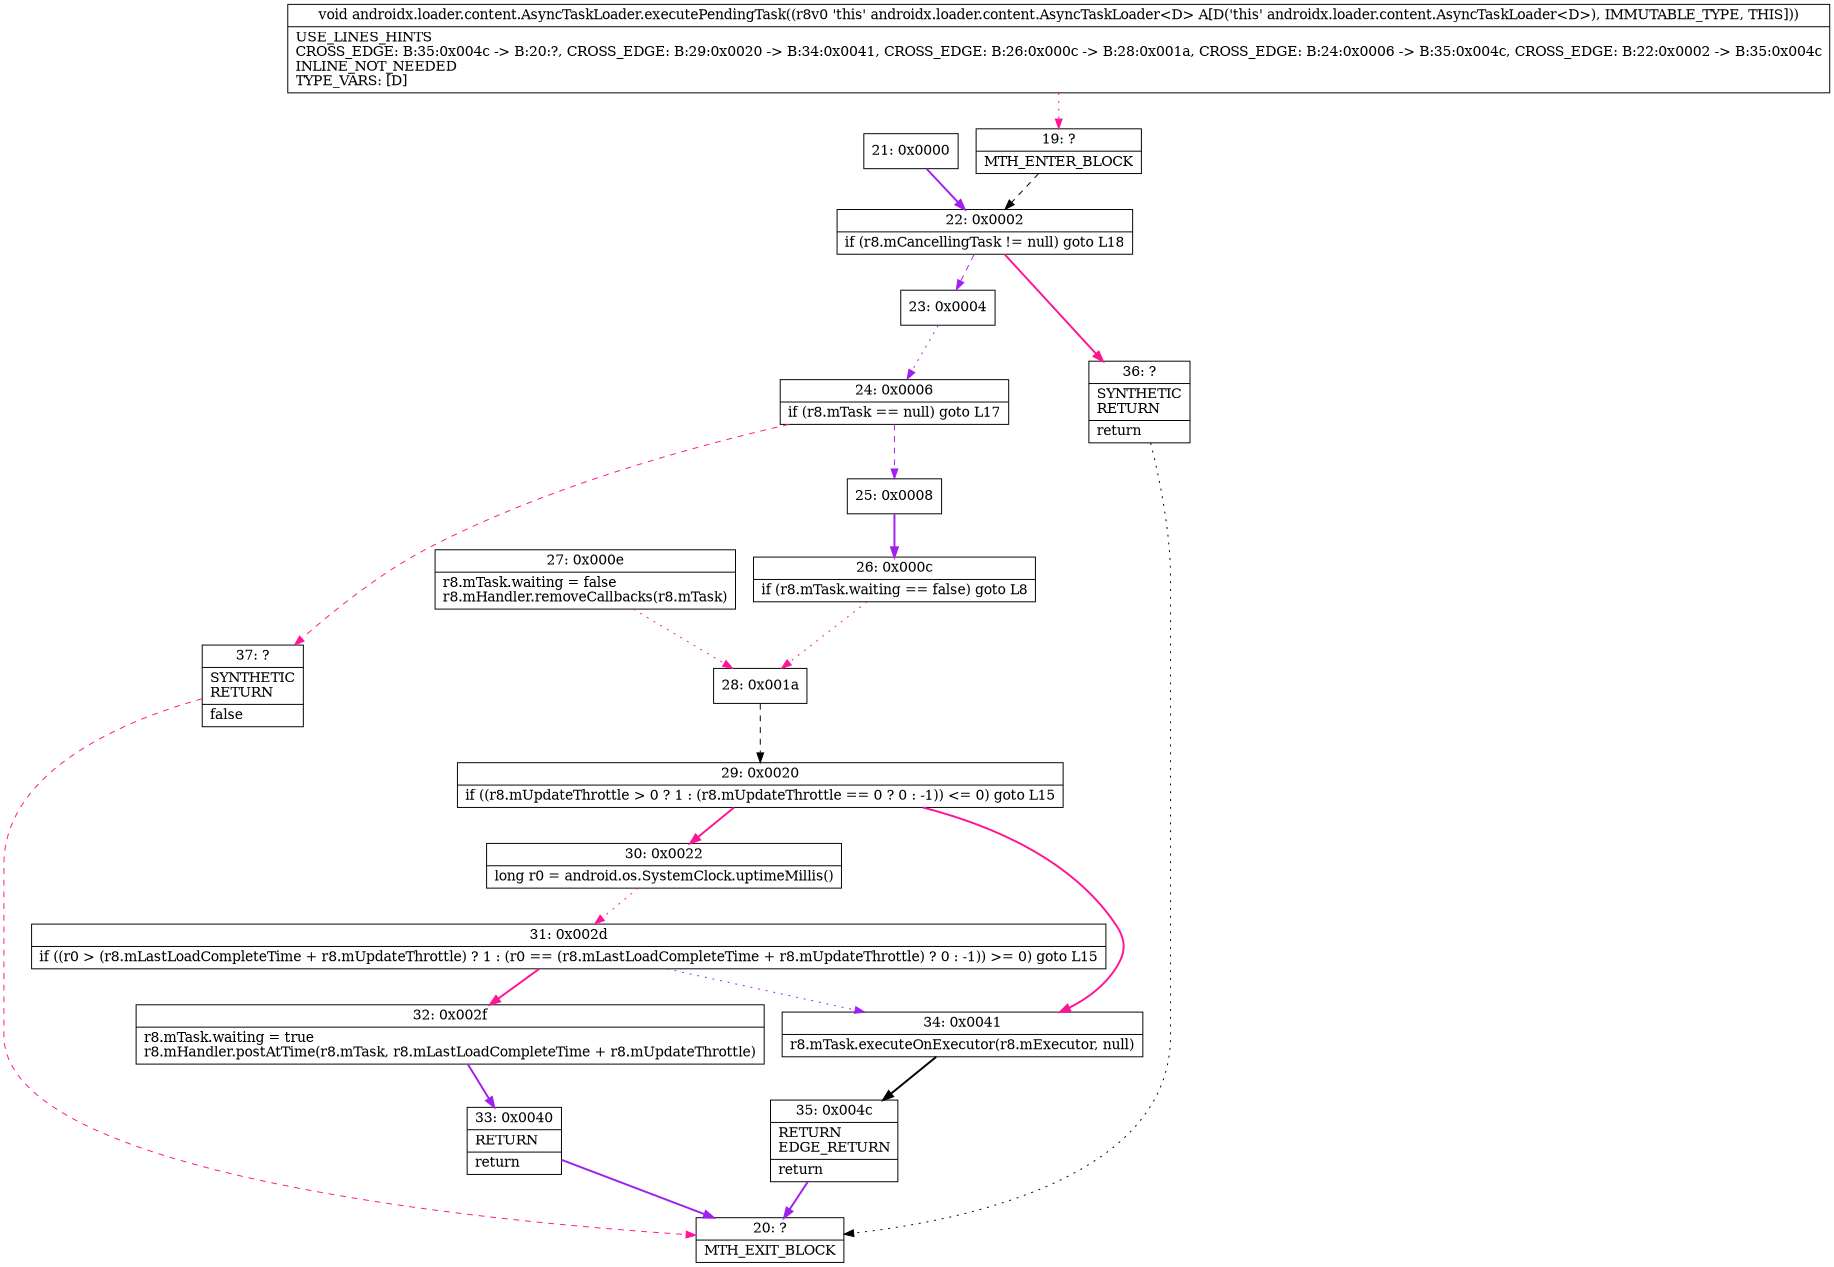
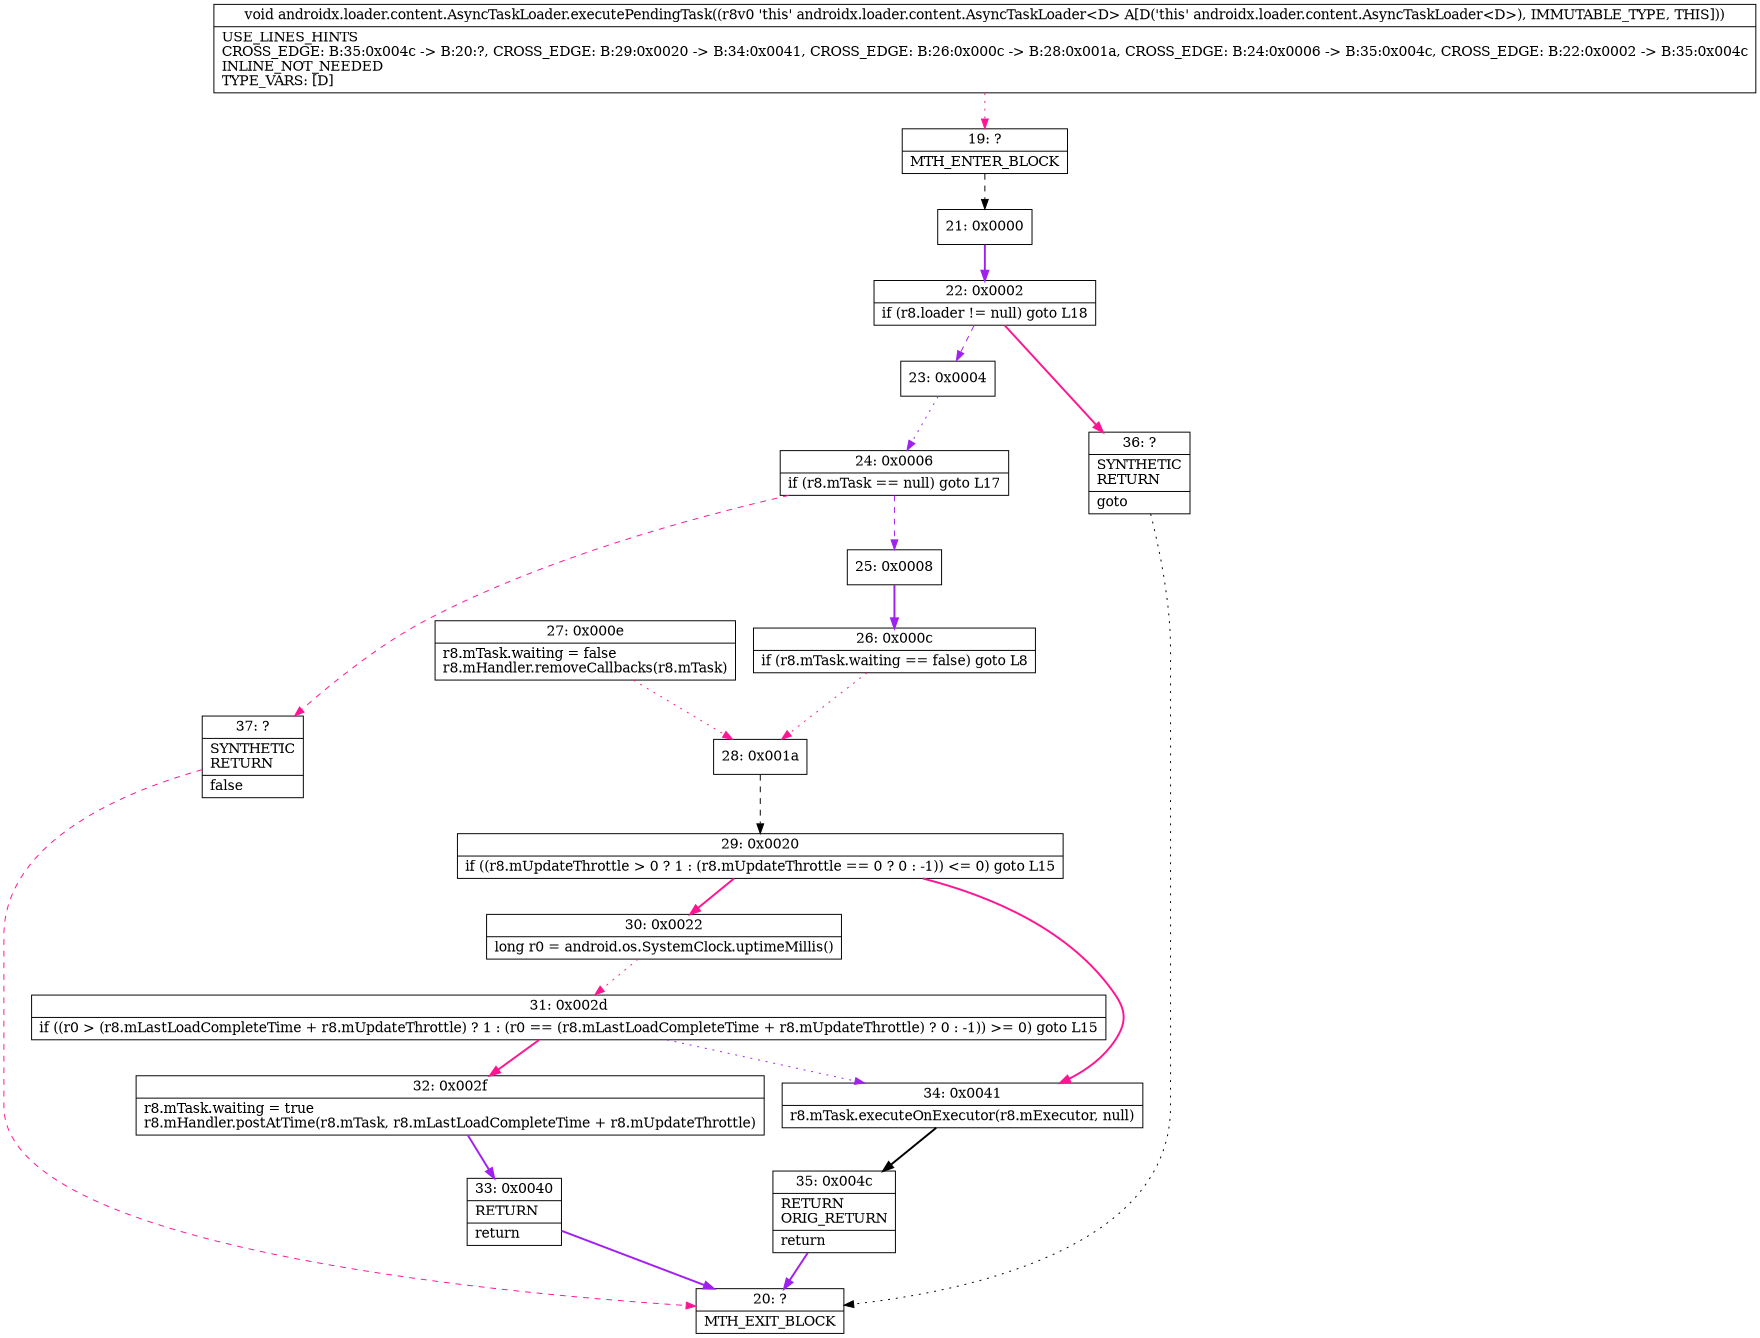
  digraph {
    node [shape=record]
    edge [color=deeppink style=bold]
    n1 [label="{19\:\ ?|MTH_ENTER_BLOCK\l}"]
    n2 [label="{21\:\ 0x0000}"]
-   n3 [label="{22\:\ 0x0002|if (r8.mCancellingTask != null) goto L18\l}"]
+   n3 [label="{22\:\ 0x0002|if (r8.loader != null) goto L18\l}"]
    n4 [label="{23\:\ 0x0004}"]
-   n5 [label="{36\:\ ?|SYNTHETIC\lRETURN\l|return\l}"]
+   n5 [label="{36\:\ ?|SYNTHETIC\lRETURN\l|goto\l}"]
    n6 [label="{24\:\ 0x0006|if (r8.mTask == null) goto L17\l}"]
    n7 [label="{20\:\ ?|MTH_EXIT_BLOCK\l}"]
    n8 [label="{25\:\ 0x0008}"]
    n9 [label="{37\:\ ?|SYNTHETIC\lRETURN\l|false\l}"]
    n10 [label="{26\:\ 0x000c|if (r8.mTask.waiting == false) goto L8\l}"]
    n11 [label="{28\:\ 0x001a}"]
    n12 [label="{27\:\ 0x000e|r8.mTask.waiting = false\lr8.mHandler.removeCallbacks(r8.mTask)\l}"]
    n13 [label="{29\:\ 0x0020|if ((r8.mUpdateThrottle \> 0 ? 1 : (r8.mUpdateThrottle == 0 ? 0 : \-1)) \<= 0) goto L15\l}"]
    n14 [label="{30\:\ 0x0022|long r0 = android.os.SystemClock.uptimeMillis()\l}"]
    n15 [label="{34\:\ 0x0041|r8.mTask.executeOnExecutor(r8.mExecutor, null)\l}"]
    n16 [label="{31\:\ 0x002d|if ((r0 \> (r8.mLastLoadCompleteTime + r8.mUpdateThrottle) ? 1 : (r0 == (r8.mLastLoadCompleteTime + r8.mUpdateThrottle) ? 0 : \-1)) \>= 0) goto L15\l}"]
-   n17 [label="{35\:\ 0x004c|RETURN\lEDGE_RETURN\l|return\l}"]
+   n17 [label="{35\:\ 0x004c|RETURN\lORIG_RETURN\l|return\l}"]
    n18 [label="{32\:\ 0x002f|r8.mTask.waiting = true\lr8.mHandler.postAtTime(r8.mTask, r8.mLastLoadCompleteTime + r8.mUpdateThrottle)\l}"]
    n19 [label="{33\:\ 0x0040|RETURN\l|return\l}"]
    n20 [label="{void androidx.loader.content.AsyncTaskLoader.executePendingTask((r8v0 'this' androidx.loader.content.AsyncTaskLoader\<D\> A[D('this' androidx.loader.content.AsyncTaskLoader\<D\>), IMMUTABLE_TYPE, THIS]))  | USE_LINES_HINTS\lCROSS_EDGE: B:35:0x004c \-\> B:20:?, CROSS_EDGE: B:29:0x0020 \-\> B:34:0x0041, CROSS_EDGE: B:26:0x000c \-\> B:28:0x001a, CROSS_EDGE: B:24:0x0006 \-\> B:35:0x004c, CROSS_EDGE: B:22:0x0002 \-\> B:35:0x004c\lINLINE_NOT_NEEDED\lTYPE_VARS: [D]\l}"]
-   n1 -> n3 [color=black style=dashed]
+   n1 -> n2 [color=black style=dashed]
    n2 -> n3 [color=purple]
    n3 -> n4 [color=purple style=dashed]
    n3 -> n5
    n4 -> n6 [color=purple style=dotted]
    n5 -> n7 [color=black style=dotted]
    n6 -> n8 [color=purple style=dashed]
    n6 -> n9 [style=dashed]
    n8 -> n10 [color=purple]
    n9 -> n7 [style=dashed]
    n10 -> n11 [style=dotted]
    n11 -> n13 [color=black style=dashed]
    n12 -> n11 [style=dotted]
    n13 -> n14
    n13 -> n15
    n14 -> n16 [style=dotted]
    n15 -> n17 [color=black]
    n16 -> n15 [color=purple style=dotted]
    n16 -> n18
    n17 -> n7 [color=purple]
    n18 -> n19 [color=purple]
    n19 -> n7 [color=purple]
    n20 -> n1 [style=dotted]
  }
